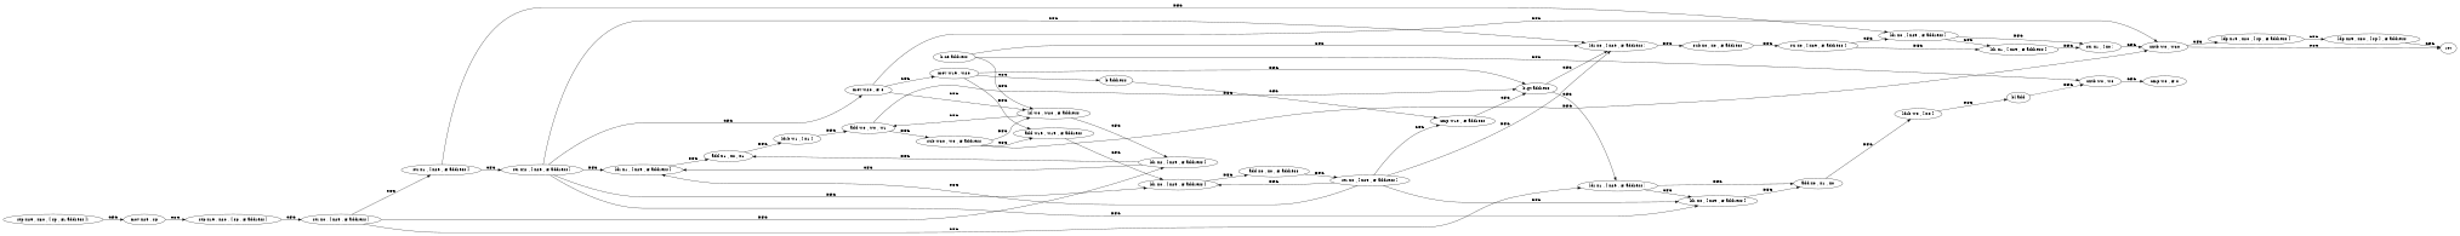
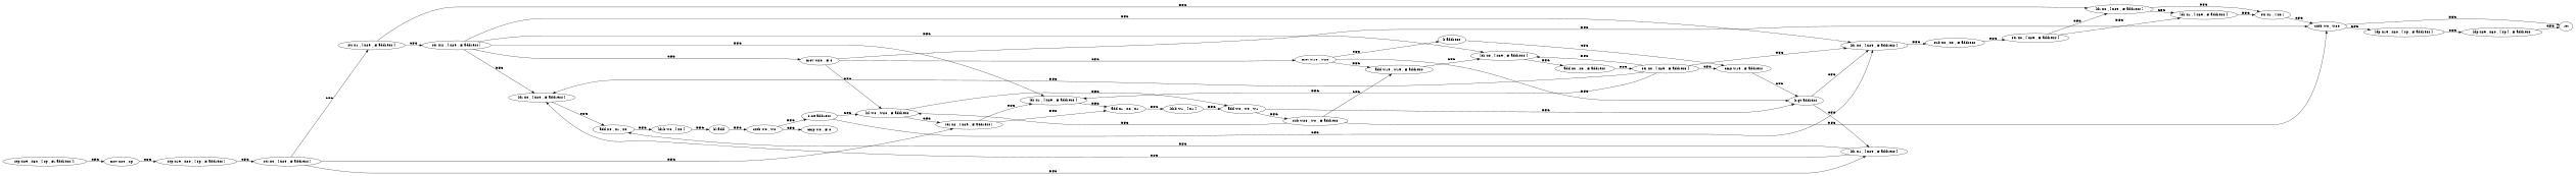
  digraph {
    rankdir=LR
    n1 [label="stp x29 , x30 , [ sp , #- address ]!"]
    n2 [label="mov x29 , sp"]
    n3 [label="stp x19 , x20 , [ sp , # address ]"]
    n4 [label="str x0 , [ x29 , # address ]"]
    n5 [label="str x1 , [ x29 , # address ]"]
    n6 [label="ldr x1 , [ x29 , # address ]"]
    n7 [label="ldr x2 , [ x29 , # address ]"]
    n8 [label="str xzr , [ x29 , # address ]"]
    n9 [label="ldr x0 , [ x29 , # address ]"]
    n10 [label="ldr x0 , [ x29 , # address ]"]
    n11 [label="add x0 , x1 , x0"]
    n12 [label="ldr x1 , [ x29 , # address ]"]
    n13 [label="add x1 , x2 , x1"]
    n14 [label="mov w20 , # 0"]
    n15 [label="ldr x0 , [ x29 , # address ]"]
    n16 [label="ldr x0 , [ x29 , # address ]"]
    n17 [label="ldr x1 , [ x29 , # address ]"]
    n18 [label="str x1 , [ x0 ]"]
    n19 [label="mov w19 , w20"]
    n20 [label="uxtb w0 , w20"]
    n21 [label="lsl w0 , w20 , # address"]
    n22 [label="sub x0 , x0 , # address"]
    n23 [label="add x0 , x0 , # address"]
    n24 [label="b address"]
    n25 [label="b.gt address"]
    n26 [label="add w19 , w19 , # address"]
    n27 [label="ldp x19 , x20 , [ sp , # address ]"]
    n28 [label=ret]
    n29 [label="add w0 , w0 , w1"]
    n30 [label="cmp w19 , # address"]
    n31 [label="str x0 , [ x29 , # address ]"]
    n32 [label="ldrb w0 , [ x0 ]"]
    n33 [label="ldp x29 , x30 , [ sp ] , # address"]
    n34 [label="bl add"]
    n35 [label="uxtb w0 , w0"]
    n36 [label="cmp w0 , # 0"]
    n37 [label="b.ne address"]
    n38 [label="sub w20 , w0 , # address"]
    n39 [label="ldrb w1 , [ x1 ]"]
    n40 [label="str x0 , [ x29 , # address ]"]
    n1 -> n2 [label=CFG]
    n2 -> n3 [label=CFG]
    n3 -> n4 [label=CFG]
    n4 -> n5 [label=CFG]
    n4 -> n6 [label=DFG]
    n4 -> n7 [label=DFG]
    n5 -> n8 [label=CFG]
    n5 -> n9 [label=DFG]
    n6 -> n10 [label=CFG]
    n6 -> n11 [label=DFG]
    n7 -> n12 [label=CFG]
    n7 -> n13 [label=DFG]
    n8 -> n10 [label=DFG]
    n8 -> n12 [label=DFG]
    n8 -> n14 [label=CFG]
    n8 -> n15 [label=DFG]
    n8 -> n16 [label=DFG]
    n9 -> n17 [label=CFG]
    n9 -> n18 [label=DFG]
    n10 -> n11 [label=DFG]
    n11 -> n32 [label=DFG]
    n12 -> n13 [label=DFG]
    n13 -> n39 [label=DFG]
    n14 -> n19 [label=CFG]
    n14 -> n20 [label=DFG]
    n14 -> n21 [label=DFG]
    n15 -> n22 [label=DFG]
    n16 -> n23 [label=DFG]
    n17 -> n18 [label=DFG]
    n18 -> n20 [label=CFG]
    n19 -> n24 [label=CFG]
    n19 -> n25 [label=DFG]
    n19 -> n26 [label=DFG]
    n20 -> n27 [label=CFG]
    n20 -> n28 [label=DFG]
    n21 -> n7 [label=CFG]
    n21 -> n29 [label=DFG]
    n22 -> n31 [label=DFG]
    n23 -> n40 [label=DFG]
    n24 -> n30 [label=CFG]
    n25 -> n6 [label=CFG]
    n25 -> n15 [label=CFG]
    n26 -> n16 [label=CFG]
    n27 -> n33 [label=CFG]
    n29 -> n25 [label=DFG]
    n29 -> n38 [label=DFG]
    n30 -> n25 [label=CFG]
    n31 -> n9 [label=CFG]
    n31 -> n17 [label=DFG]
    n32 -> n34 [label=DFG]
    n33 -> n28 [label=CFG]
    n34 -> n35 [label=DFG]
    n35 -> n36 [label=CFG]
-   n37 -> n35 [label=DFG]
+   n35 -> n37 [label=DFG]
    n37 -> n15 [label=CFG]
    n37 -> n21 [label=CFG]
    n38 -> n20 [label=DFG]
    n38 -> n21 [label=DFG]
    n38 -> n26 [label=CFG]
    n39 -> n29 [label=DFG]
    n40 -> n10 [label=DFG]
    n40 -> n12 [label=DFG]
    n40 -> n15 [label=DFG]
    n40 -> n16 [label=DFG]
    n40 -> n30 [label=CFG]
  }
